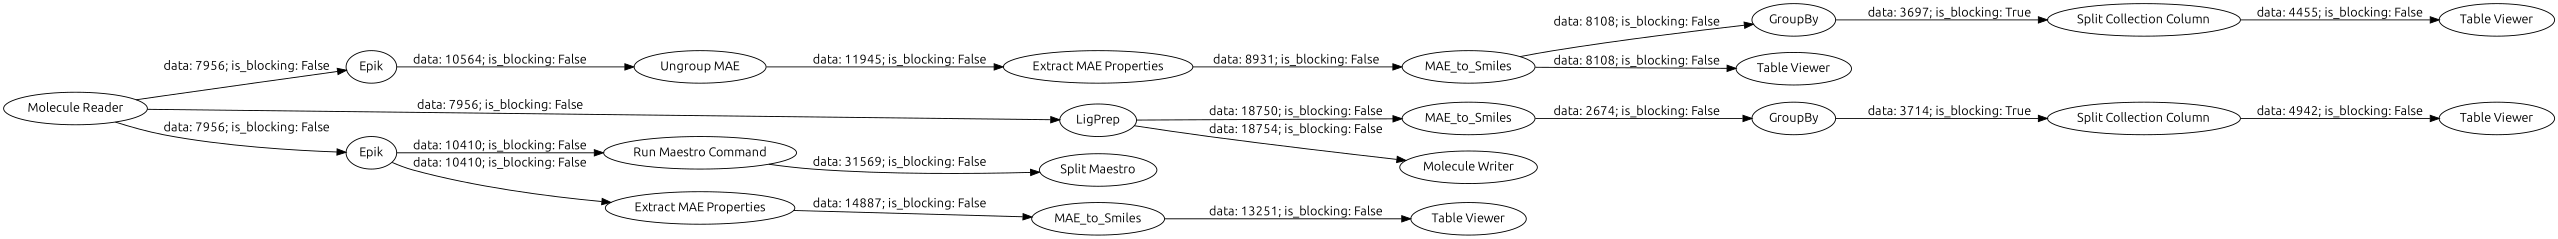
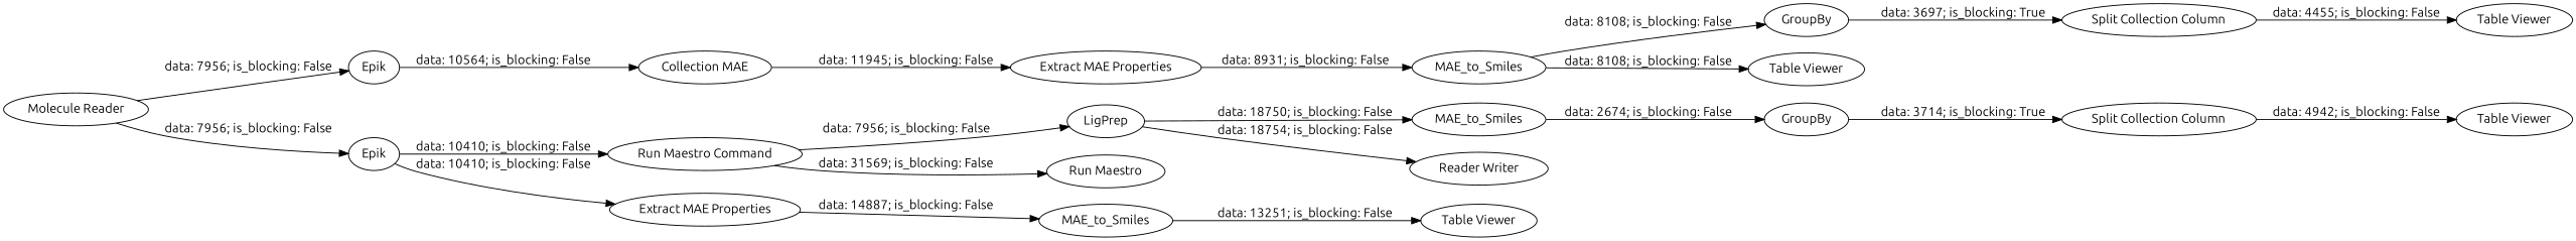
  digraph {
    fontname=Ubuntu
    rankdir=LR
    node [fontname=Ubuntu]
    edge [fontname=Ubuntu]
    n1 [label="Molecule Reader"]
    n2 [label=Epik]
    n3 [label=LigPrep]
    n4 [label=Epik]
-   n5 [label="Ungroup MAE"]
+   n5 [label="Collection MAE"]
    n6 [label=MAE_to_Smiles]
-   n7 [label="Molecule Writer"]
+   n7 [label="Reader Writer"]
    n8 [label="Extract MAE Properties"]
    n9 [label="Run Maestro Command"]
    n10 [label=GroupBy]
    n11 [label="Split Collection Column"]
-   n12 [label="Split Maestro"]
+   n12 [label="Run Maestro"]
    n13 [label="Extract MAE Properties"]
    n14 [label=MAE_to_Smiles]
    n15 [label="Table Viewer"]
    n16 [label=GroupBy]
    n17 [label="Table Viewer"]
    n18 [label="Table Viewer"]
    n19 [label=MAE_to_Smiles]
    n20 [label="Table Viewer"]
    n21 [label="Split Collection Column"]
    n1 -> n2 [label="data: 7956; is_blocking: False"]
-   n1 -> n3 [label="data: 7956; is_blocking: False"]
+   n9 -> n3 [label="data: 7956; is_blocking: False"]
    n1 -> n4 [label="data: 7956; is_blocking: False"]
    n2 -> n5 [label="data: 10564; is_blocking: False"]
    n3 -> n6 [label="data: 18750; is_blocking: False"]
    n3 -> n7 [label="data: 18754; is_blocking: False"]
    n4 -> n8 [label="data: 10410; is_blocking: False"]
    n4 -> n9 [label="data: 10410; is_blocking: False"]
    n5 -> n13 [label="data: 11945; is_blocking: False"]
    n6 -> n10 [label="data: 2674; is_blocking: False"]
    n8 -> n19 [label="data: 14887; is_blocking: False"]
    n9 -> n12 [label="data: 31569; is_blocking: False"]
    n10 -> n11 [label="data: 3714; is_blocking: True"]
    n11 -> n15 [label="data: 4942; is_blocking: False"]
    n13 -> n14 [label="data: 8931; is_blocking: False"]
    n14 -> n16 [label="data: 8108; is_blocking: False"]
    n14 -> n17 [label="data: 8108; is_blocking: False"]
    n16 -> n21 [label="data: 3697; is_blocking: True"]
    n19 -> n18 [label="data: 13251; is_blocking: False"]
    n21 -> n20 [label="data: 4455; is_blocking: False"]
  }
